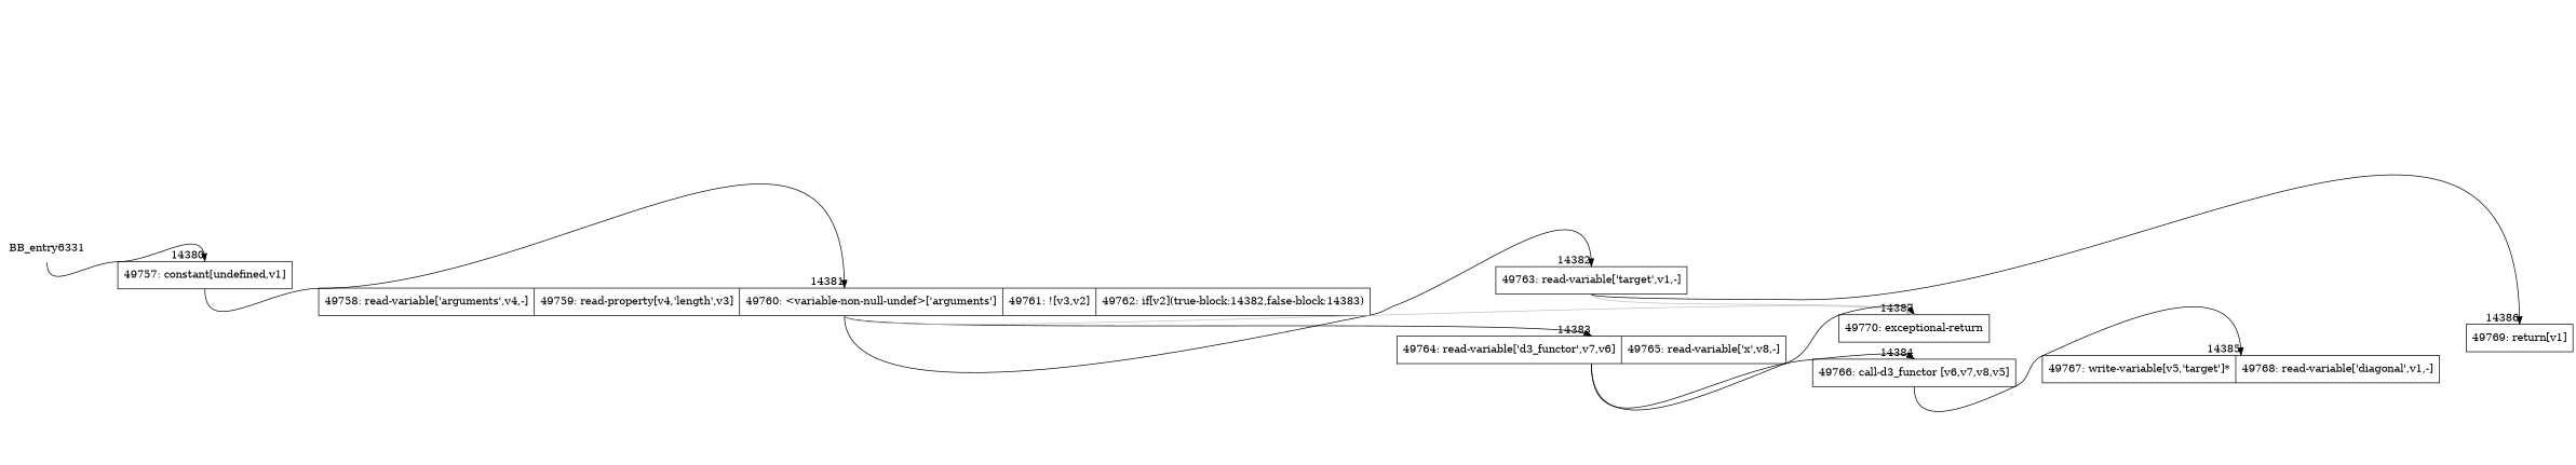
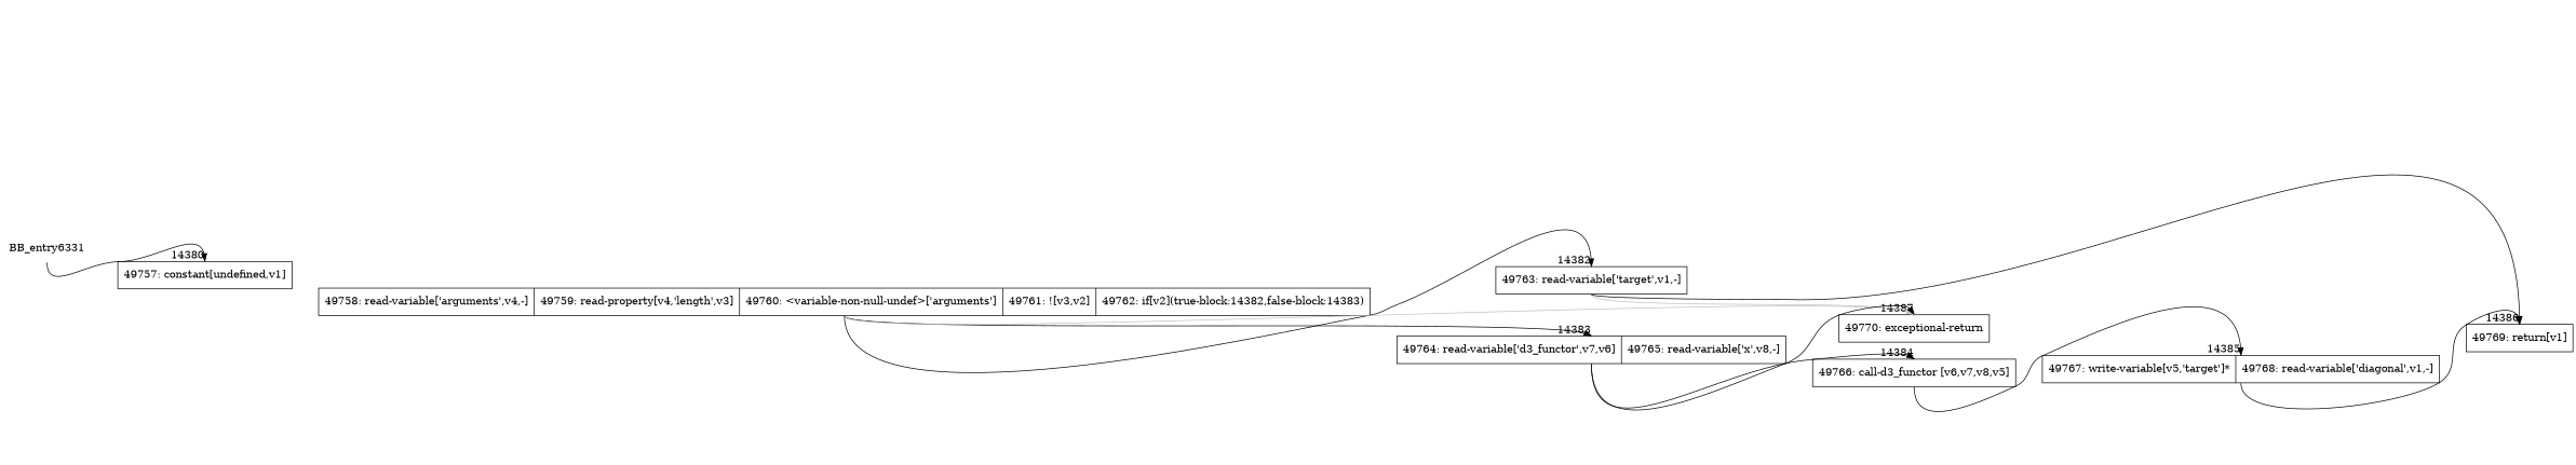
  digraph {
    rankdir=LR
    node [shape=record]
    edge [headport=n tailport=s]
    n1 [label=BB_entry6331 shape=none]
    n2 [label="{49757: constant[undefined,v1]}"]
    n3 [label="{49758: read-variable['arguments',v4,-]|49759: read-property[v4,'length',v3]|49760: \<variable-non-null-undef\>['arguments']|49761: ![v3,v2]|49762: if[v2](true-block:14382,false-block:14383)}"]
    n4 [label="{49763: read-variable['target',v1,-]}"]
    n5 [label="{49764: read-variable['d3_functor',v7,v6]|49765: read-variable['x',v8,-]}"]
    n6 [label="{49770: exceptional-return}"]
    n7 [label="{49769: return[v1]}"]
    n8 [label="{49766: call-d3_functor [v6,v7,v8,v5]}"]
    n9 [label="{49767: write-variable[v5,'target']*|49768: read-variable['diagonal',v1,-]}"]
    n1 -> n2 [headlabel="    14380"]
-   n2 -> n3 [headlabel="      14381"]
    n3 -> n4 [headlabel="      14382"]
    n3 -> n5 [headlabel="      14383"]
    n3 -> n6 [color=gray headlabel="      14387"]
    n4 -> n6 [color=gray]
    n4 -> n7 [headlabel="      14386"]
    n5 -> n6 [color=black]
    n5 -> n8 [headlabel="      14384"]
    n8 -> n9 [headlabel="      14385"]
+   n9 -> n7
  }
